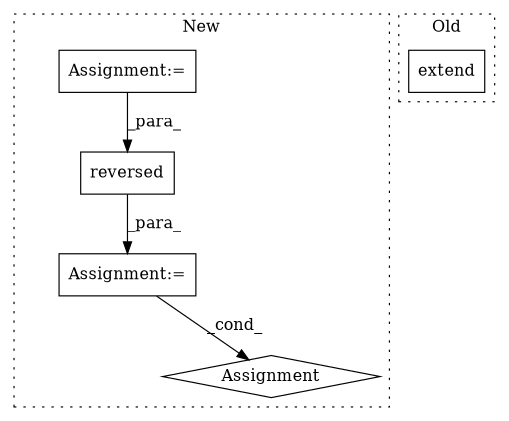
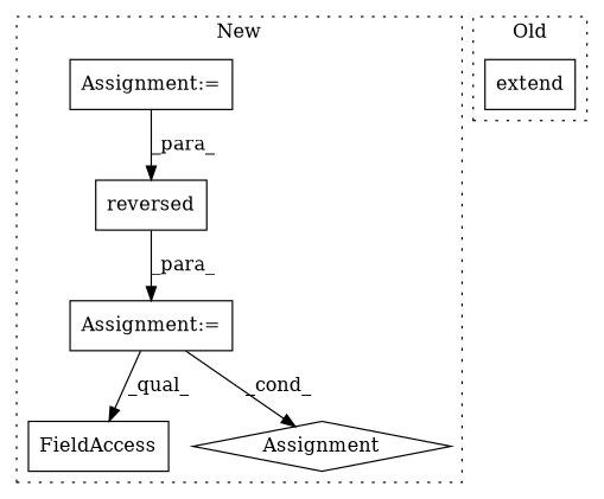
  digraph {
    node [a=32 shape=box]
    n1 [l="9,1" label=reversed s="1694,1717"]
+   n2 [a=22 l=9 label=FieldAccess s=1732]
    n3 [a=25 l="4,2" label=Assignment s="1728,1752" shape=diamond]
    n4 [a=7 l="53,2" label="Assignment:=" s="1633,1718"]
    n5 [a=7 l=1 label="Assignment:=" s=1583]
    n6 [l="7,1" label=extend s="1558,1608"]
    subgraph cluster_1 {
      label=New
      style=dotted
      n1
+     n2
      n3
      n4
      n5
    }
    subgraph cluster_2 {
      label=Old
      style=dotted
      n6
    }
    n1 -> n4 [label=_para_]
+   n4 -> n2 [label=_qual_]
    n4 -> n3 [label=_cond_]
    n5 -> n1 [label=_para_]
  }
